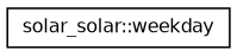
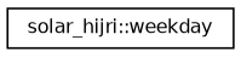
  digraph {
    rankdir=LR
-   n1 [color=black fillcolor=white fontname=Helvetica fontsize=10 height=0.2 label="solar_solar::weekday" shape=record style=filled width=0.4]
+   n1 [color=black fillcolor=white fontname=Helvetica fontsize=10 height=0.2 label="solar_hijri::weekday" shape=record style=filled width=0.4]
  }
